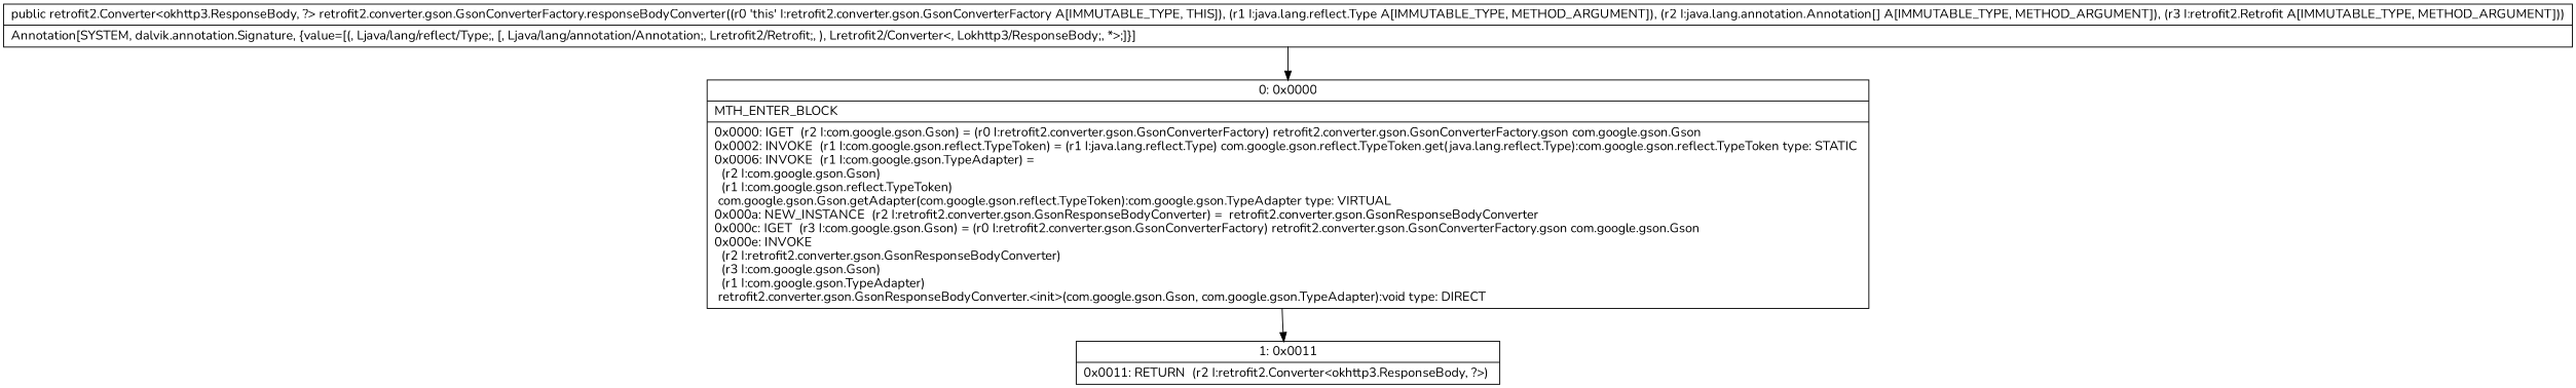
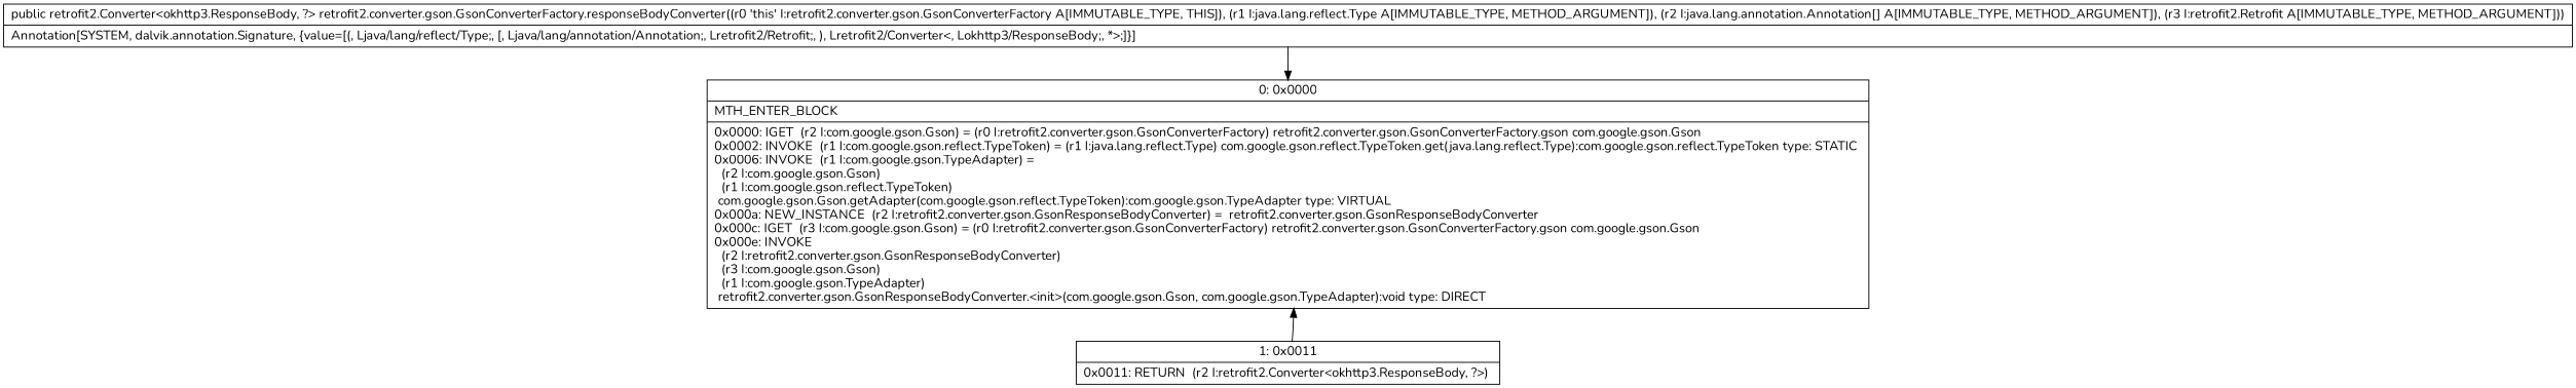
  digraph {
    fontname=Nunito
    node [shape=record fontname=Nunito]
    edge [fontname=Nunito]
    n1 [label="{0\:\ 0x0000|MTH_ENTER_BLOCK\l|0x0000: IGET  (r2 I:com.google.gson.Gson) = (r0 I:retrofit2.converter.gson.GsonConverterFactory) retrofit2.converter.gson.GsonConverterFactory.gson com.google.gson.Gson \l0x0002: INVOKE  (r1 I:com.google.gson.reflect.TypeToken) = (r1 I:java.lang.reflect.Type) com.google.gson.reflect.TypeToken.get(java.lang.reflect.Type):com.google.gson.reflect.TypeToken type: STATIC \l0x0006: INVOKE  (r1 I:com.google.gson.TypeAdapter) = \l  (r2 I:com.google.gson.Gson)\l  (r1 I:com.google.gson.reflect.TypeToken)\l com.google.gson.Gson.getAdapter(com.google.gson.reflect.TypeToken):com.google.gson.TypeAdapter type: VIRTUAL \l0x000a: NEW_INSTANCE  (r2 I:retrofit2.converter.gson.GsonResponseBodyConverter) =  retrofit2.converter.gson.GsonResponseBodyConverter \l0x000c: IGET  (r3 I:com.google.gson.Gson) = (r0 I:retrofit2.converter.gson.GsonConverterFactory) retrofit2.converter.gson.GsonConverterFactory.gson com.google.gson.Gson \l0x000e: INVOKE  \l  (r2 I:retrofit2.converter.gson.GsonResponseBodyConverter)\l  (r3 I:com.google.gson.Gson)\l  (r1 I:com.google.gson.TypeAdapter)\l retrofit2.converter.gson.GsonResponseBodyConverter.\<init\>(com.google.gson.Gson, com.google.gson.TypeAdapter):void type: DIRECT \l}"]
    n2 [label="{1\:\ 0x0011|0x0011: RETURN  (r2 I:retrofit2.Converter\<okhttp3.ResponseBody, ?\>) \l}"]
    n3 [label="{public retrofit2.Converter\<okhttp3.ResponseBody, ?\> retrofit2.converter.gson.GsonConverterFactory.responseBodyConverter((r0 'this' I:retrofit2.converter.gson.GsonConverterFactory A[IMMUTABLE_TYPE, THIS]), (r1 I:java.lang.reflect.Type A[IMMUTABLE_TYPE, METHOD_ARGUMENT]), (r2 I:java.lang.annotation.Annotation[] A[IMMUTABLE_TYPE, METHOD_ARGUMENT]), (r3 I:retrofit2.Retrofit A[IMMUTABLE_TYPE, METHOD_ARGUMENT]))  | Annotation[SYSTEM, dalvik.annotation.Signature, \{value=[(, Ljava\/lang\/reflect\/Type;, [, Ljava\/lang\/annotation\/Annotation;, Lretrofit2\/Retrofit;, ), Lretrofit2\/Converter\<, Lokhttp3\/ResponseBody;, *\>;]\}]\l}"]
-   n1 -> n2
+   n2 -> n1
    n3 -> n1
  }
